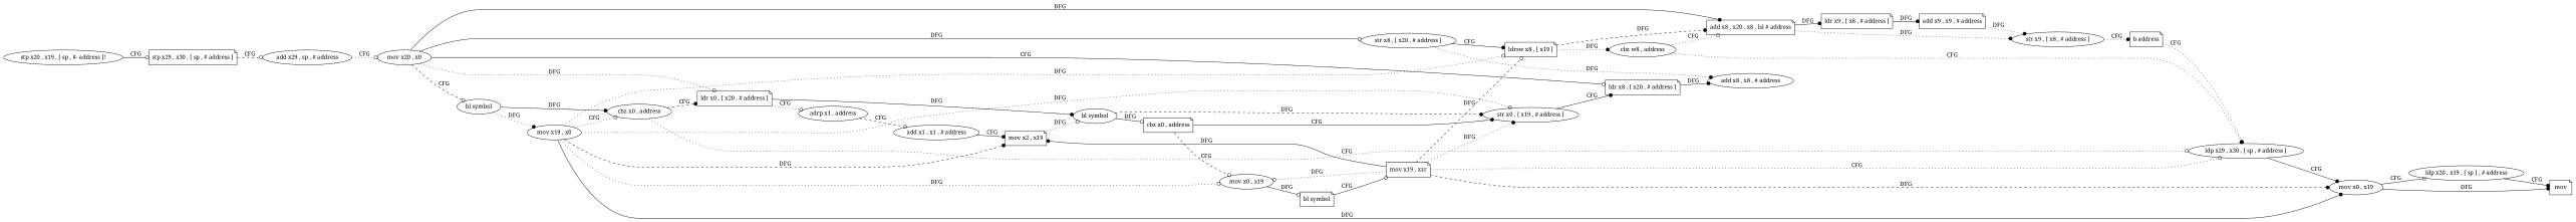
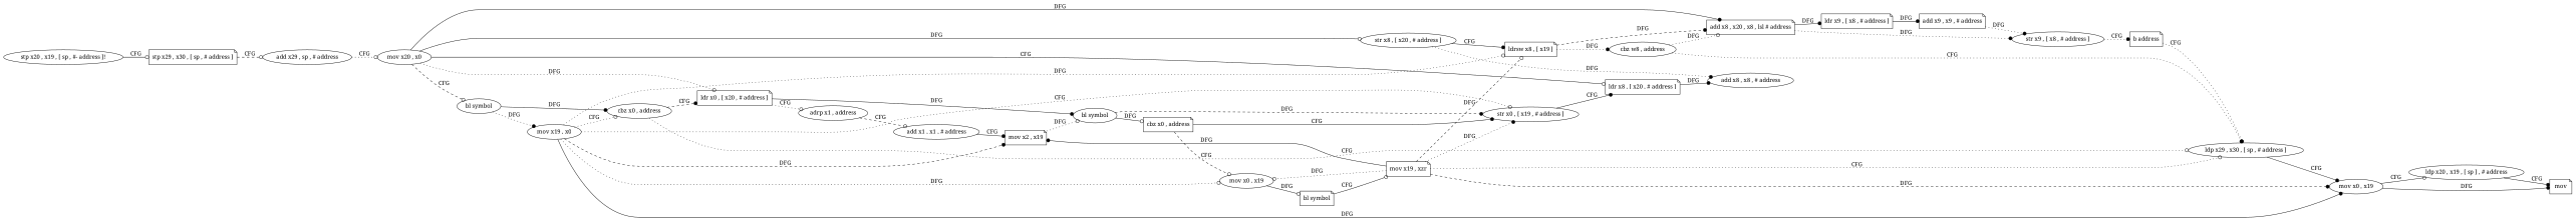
  digraph {
    fontname="Noto Serif"
    rankdir=LR
    node [fontname="Noto Serif" shape=ellipse]
    edge [arrowhead=dot fontname="Noto Serif" style=solid]
    n1 [label="stp x20 , x19 , [ sp , #- address ]!"]
    n2 [label="stp x29 , x30 , [ sp , # address ]" shape=note]
    n3 [label="add x29 , sp , # address"]
    n4 [label="mov x20 , x0"]
    n5 [label="bl symbol"]
    n6 [label="ldr x0 , [ x20 , # address ]" shape=note]
    n7 [label="ldr x8 , [ x20 , # address ]" shape=note]
    n8 [label="str x8 , [ x20 , # address ]"]
    n9 [label="add x8 , x20 , x8 , lsl # address" shape=note]
    n10 [label="mov x19 , x0"]
    n11 [label="cbz x0 , address"]
    n12 [label="adrp x1 , address"]
    n13 [label="bl symbol"]
    n14 [label="add x8 , x8 , # address"]
    n15 [label="ldrsw x8 , [ x19 ]" shape=note]
    n16 [label="ldr x9 , [ x8 , # address ]" shape=note]
    n17 [label="str x9 , [ x8 , # address ]"]
    n18 [label="mov x0 , x19"]
    n19 [label="mov x2 , x19" shape=note]
    n20 [label="mov x0 , x19"]
    n21 [label="str x0 , [ x19 , # address ]"]
    n22 [label="ldp x29 , x30 , [ sp , # address ]"]
    n23 [label="ldp x20 , x19 , [ sp ] , # address"]
    n24 [label=mov shape=note]
    n25 [label="bl symbol" shape=note]
    n26 [label="cbz w8 , address"]
    n27 [label="add x1 , x1 , # address"]
    n28 [label="cbz x0 , address" shape=note]
    n29 [label="mov x19 , xzr" shape=note]
    n30 [label="add x9 , x9 , # address" shape=note]
    n31 [label="b address" shape=note]
    n1 -> n2 [arrowhead=odot label=CFG]
    n2 -> n3 [arrowhead=odot label=CFG style=dashed]
    n3 -> n4 [arrowhead=odot label=CFG style=dotted]
    n4 -> n5 [arrowhead=odot label=CFG style=dashed]
    n4 -> n6 [arrowhead=odot label=DFG style=dotted]
    n4 -> n7 [arrowhead=odot label=CFG]
    n4 -> n8 [arrowhead=odot label=DFG]
    n4 -> n9 [label=DFG]
    n5 -> n10 [label=DFG style=dotted]
    n5 -> n11 [label=DFG]
    n6 -> n12 [arrowhead=odot label=CFG style=dotted]
    n6 -> n13 [label=DFG]
    n7 -> n14 [label=DFG]
    n8 -> n14 [label=DFG style=dotted]
    n8 -> n15 [label=CFG]
    n9 -> n16 [label=DFG]
    n9 -> n17 [label=DFG style=dotted]
    n10 -> n11 [arrowhead=odot label=CFG style=dotted]
    n10 -> n15 [arrowhead=odot label=DFG style=dotted]
    n10 -> n18 [label=DFG]
    n10 -> n19 [label=DFG style=dashed]
    n10 -> n20 [arrowhead=odot label=DFG style=dotted]
-   n10 -> n21 [arrowhead=odot label=DFG style=dotted]
+   n10 -> n21 [arrowhead=odot label=CFG style=dotted]
    n11 -> n6 [label=CFG style=dashed]
    n11 -> n22 [arrowhead=odot label=CFG style=dotted]
    n12 -> n27 [arrowhead=odot label=CFG style=dashed]
    n13 -> n21 [label=DFG style=dashed]
    n13 -> n28 [arrowhead=odot label=DFG]
    n15 -> n9 [label=DFG style=dashed]
    n15 -> n26 [label=DFG style=dotted]
    n16 -> n30 [label=DFG]
    n17 -> n31 [label=CFG style=dotted]
    n18 -> n23 [arrowhead=odot label=CFG]
    n18 -> n24 [label=DFG]
    n19 -> n13 [arrowhead=odot label=DFG style=dotted]
    n20 -> n25 [arrowhead=odot label=DFG]
    n21 -> n7 [label=CFG]
    n22 -> n18 [label=CFG]
    n23 -> n24 [label=CFG]
    n25 -> n29 [arrowhead=odot label=CFG]
-   n26 -> n9 [arrowhead=odot label=CFG style=dotted]
+   n26 -> n9 [arrowhead=odot label=DFG style=dotted]
    n26 -> n22 [label=CFG style=dotted]
    n27 -> n19 [label=CFG]
    n28 -> n20 [arrowhead=odot label=CFG style=dashed]
    n28 -> n21 [label=CFG]
    n29 -> n15 [arrowhead=odot label=DFG style=dashed]
    n29 -> n18 [label=DFG style=dashed]
    n29 -> n19 [label=DFG]
    n29 -> n20 [arrowhead=odot label=DFG style=dotted]
    n29 -> n21 [label=DFG style=dotted]
    n29 -> n22 [arrowhead=odot label=CFG style=dotted]
    n30 -> n17 [label=DFG style=dotted]
    n31 -> n22 [label=CFG style=dotted]
  }
